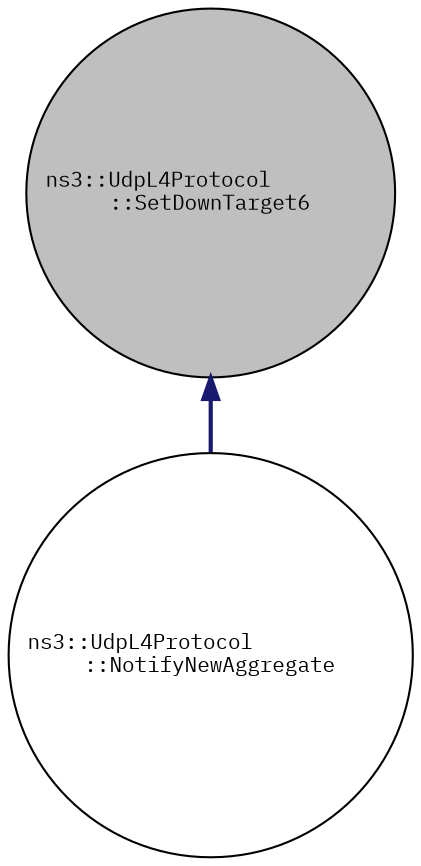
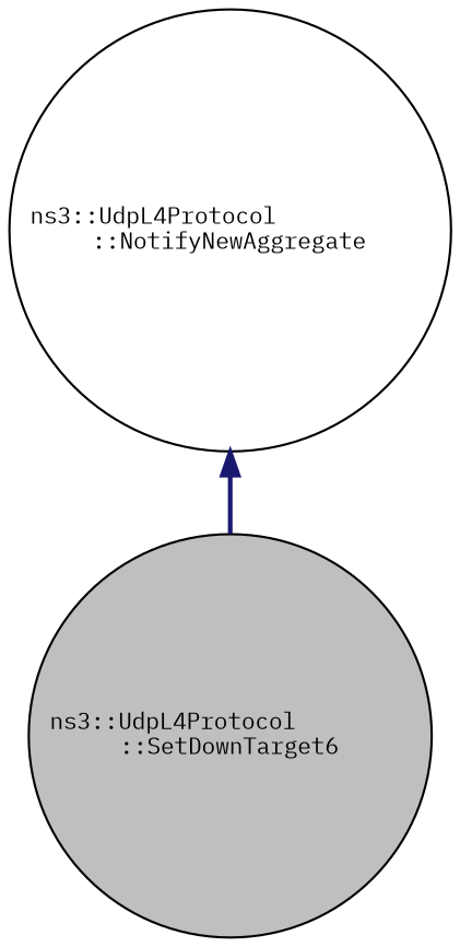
  digraph {
    rankdir=TB
    fontname="IBM Plex Mono"
    node [color=black fontname="IBM Plex Mono" fontsize=10 shape=circle style=filled]
    n1 [fillcolor=grey75 fontcolor=black height=0.2 label="ns3::UdpL4Protocol\l::SetDownTarget6" width=0.4]
    n2 [fillcolor=white height=0.2 label="ns3::UdpL4Protocol\l::NotifyNewAggregate" width=0.4]
-   n1 -> n2 [color=midnightblue dir=back fontname="IBM Plex Mono" fontsize=10 labelfontname=Helvetica labelfontsize=10 style=bold]
+   n2 -> n1 [color=midnightblue dir=back fontname="IBM Plex Mono" fontsize=10 labelfontname=Helvetica labelfontsize=10 style=bold]
  }
